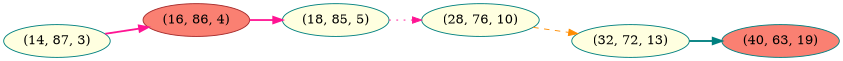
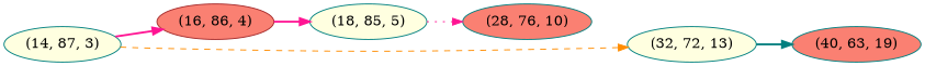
  digraph {
    rankdir=LR
    node [color=teal fillcolor=salmon style=filled]
    edge [color=deeppink style=bold]
    "(16, 86, 4)" [color=brown]
    "(14, 87, 3)" [fillcolor=lightyellow]
    "(18, 85, 5)" [fillcolor=lightyellow]
-   "(28, 76, 10)" [fillcolor=lightyellow]
+   "(28, 76, 10)"
    "(32, 72, 13)" [fillcolor=lightyellow]
    "(40, 63, 19)"
    "(16, 86, 4)" -> "(18, 85, 5)"
    "(14, 87, 3)" -> "(16, 86, 4)"
    "(18, 85, 5)" -> "(28, 76, 10)" [style=dotted]
-   "(28, 76, 10)" -> "(32, 72, 13)" [color=darkorange style=dashed]
+   "(14, 87, 3)" -> "(32, 72, 13)" [color=darkorange style=dashed]
    "(32, 72, 13)" -> "(40, 63, 19)" [color=teal]
  }
